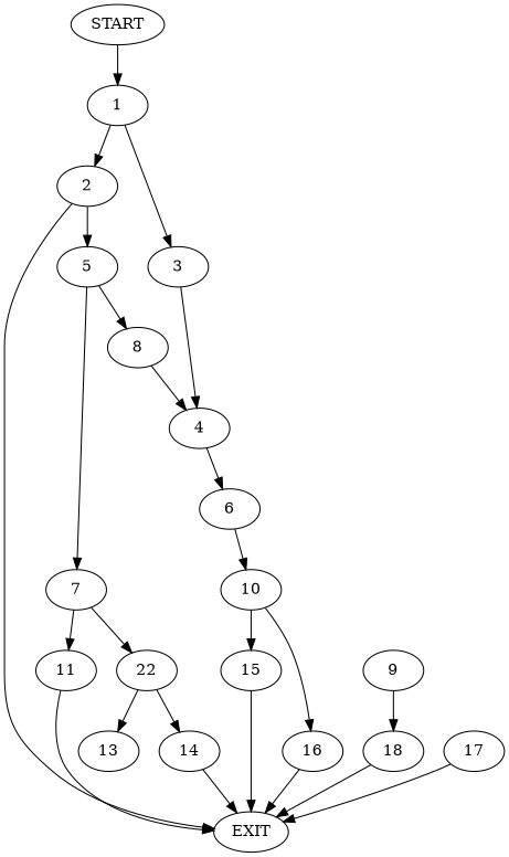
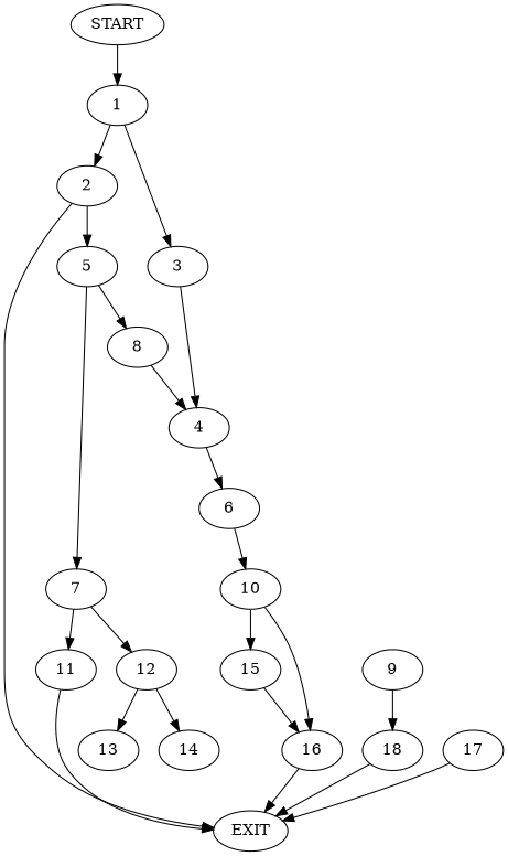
  digraph {
    n1 [label=START]
    1
    2
    3
    n5 [label=EXIT]
    5
    4
    6
    7
    8
    10
    11
-   12 [label=22]
+   12
    9
    18
    15
    16
    13
    14
    17
    n1 -> 1
    1 -> 2
    1 -> 3
    2 -> n5
    2 -> 5
    3 -> 4
    5 -> 7
    5 -> 8
    4 -> 6
    6 -> 10
    7 -> 11
    7 -> 12
    8 -> 4
    10 -> 15
    10 -> 16
    11 -> n5
    12 -> 13
    12 -> 14
    9 -> 18
    18 -> n5
-   15 -> n5
+   15 -> 16
    16 -> n5
-   14 -> n5
    17 -> n5
  }
